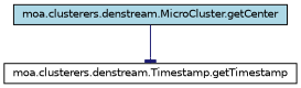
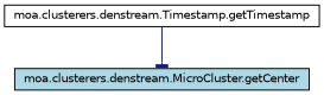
  digraph {
    rankdir=TB
    node [color=black fontname=Helvetica fontsize=10 shape=record style=filled]
    n1 [fillcolor=lightblue fontcolor=black height=0.2 label="moa.clusterers.denstream.MicroCluster.getCenter" width=0.4]
    n2 [fillcolor=white height=0.2 label="moa.clusterers.denstream.Timestamp.getTimestamp" width=0.4]
-   n1 -> n2 [color=midnightblue fontname=Helvetica fontsize=10 labelfontname=Helvetica labelfontsize=10 style=solid arrowhead=tee]
+   n2 -> n1 [color=midnightblue fontname=Helvetica fontsize=10 labelfontname=Helvetica labelfontsize=10 style=solid arrowhead=tee]
  }
